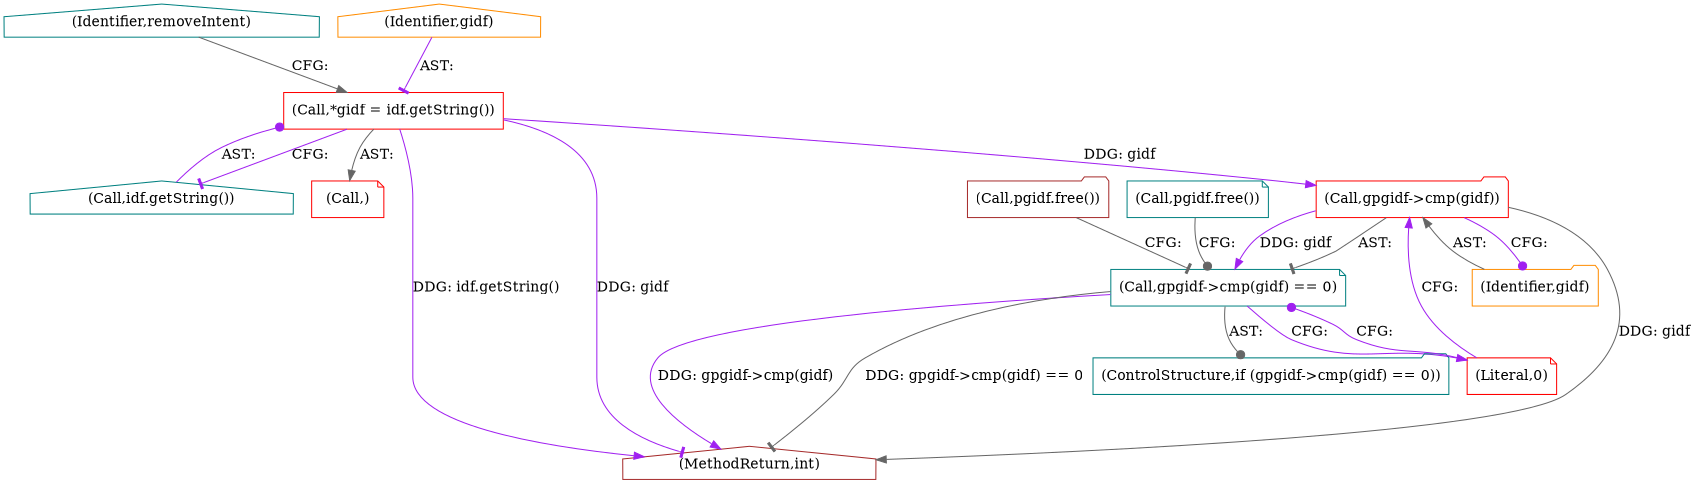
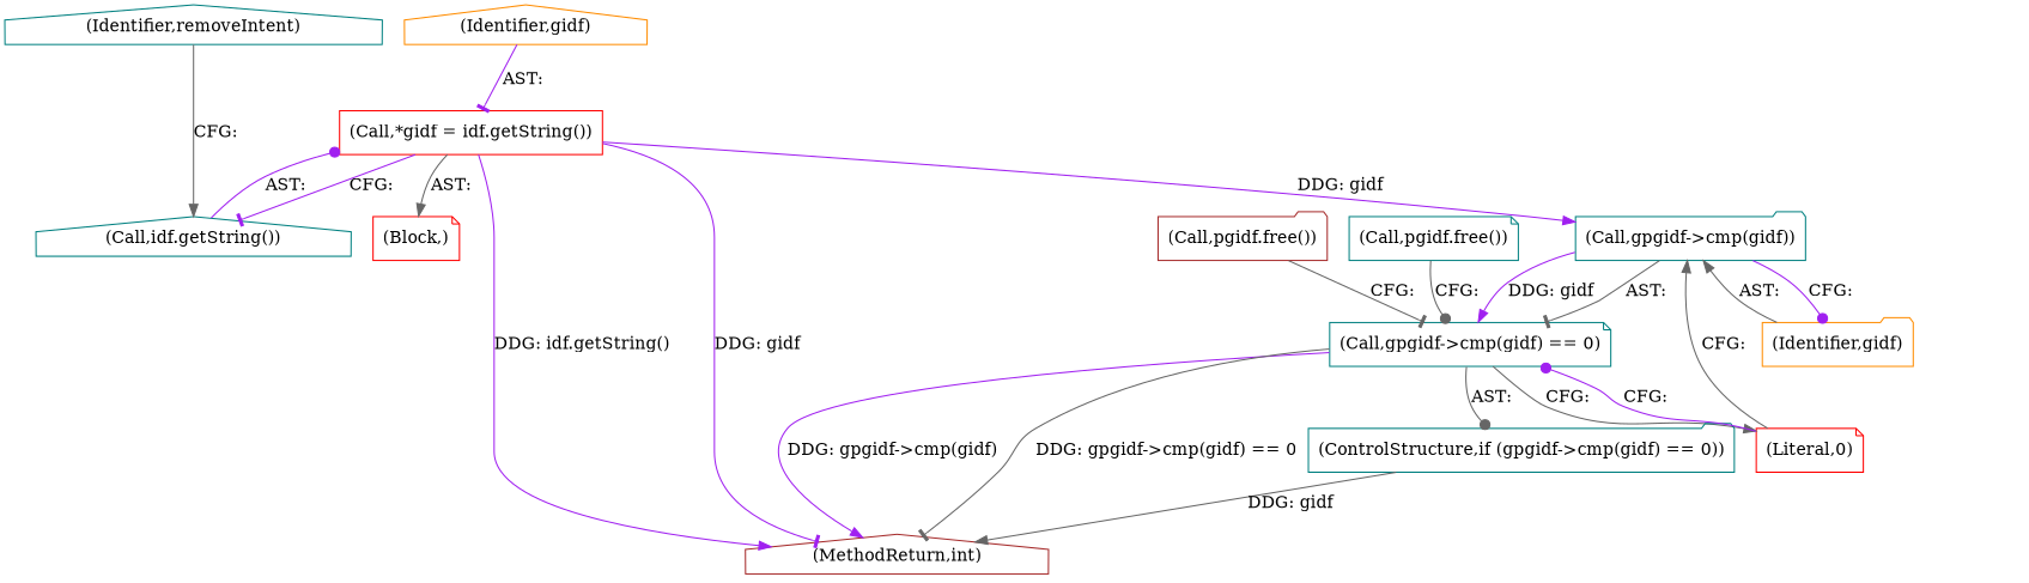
  digraph {
    node [color=teal shape=folder]
    edge [arrowhead=normal color=purple]
-   n1 [color=red label="(Call,gpgidf->cmp(gidf))"]
+   n1 [label="(Call,gpgidf->cmp(gidf))"]
    n2 [label="(Call,gpgidf->cmp(gidf) == 0)" shape=note]
    n3 [color=darkorange label="(Identifier,gidf)"]
    n4 [color=brown label="(MethodReturn,int)" shape=house]
    n5 [color=red label="(Literal,0)" shape=note]
    n6 [label="(ControlStructure,if (gpgidf->cmp(gidf) == 0))"]
    n7 [color=red label="(Call,*gidf = idf.getString())" shape=box]
    n8 [label="(Call,idf.getString())" shape=house]
-   n9 [color=red label="(Call,)" shape=note]
+   n9 [color=red label="(Block,)" shape=note]
    n10 [color=darkorange label="(Identifier,gidf)" shape=house]
    n11 [color=brown label="(Call,pgidf.free())"]
    n12 [label="(Call,pgidf.free())" shape=note]
    n13 [label="(Identifier,removeIntent)" shape=house]
    n1 -> n2 [arrowhead=tee color=gray40 label="AST: "]
    n1 -> n2 [label="DDG: gidf"]
    n1 -> n3 [arrowhead=dot label="CFG: "]
-   n1 -> n4 [color=gray40 label="DDG: gidf"]
+   n6 -> n4 [color=gray40 label="DDG: gidf"]
    n2 -> n4 [label="DDG: gpgidf->cmp(gidf)"]
    n2 -> n4 [arrowhead=tee color=gray40 label="DDG: gpgidf->cmp(gidf) == 0"]
-   n2 -> n5 [label="CFG: "]
+   n2 -> n5 [color=gray40 label="CFG: "]
    n2 -> n6 [arrowhead=dot color=gray40 label="AST: "]
    n3 -> n1 [color=gray40 label="AST: "]
-   n5 -> n1 [label="CFG: "]
+   n5 -> n1 [color=gray40 label="CFG: "]
    n5 -> n2 [arrowhead=dot label="CFG: "]
    n7 -> n1 [label="DDG: gidf"]
    n7 -> n4 [label="DDG: idf.getString()"]
    n7 -> n4 [arrowhead=tee label="DDG: gidf"]
    n7 -> n8 [arrowhead=tee label="CFG: "]
    n7 -> n9 [color=gray40 label="AST: "]
    n8 -> n7 [arrowhead=dot label="AST: "]
    n10 -> n7 [arrowhead=tee label="AST: "]
    n11 -> n2 [arrowhead=tee color=gray40 label="CFG: "]
    n12 -> n2 [arrowhead=dot color=gray40 label="CFG: "]
-   n13 -> n7 [color=gray40 label="CFG: "]
+   n13 -> n8 [color=gray40 label="CFG: "]
  }
